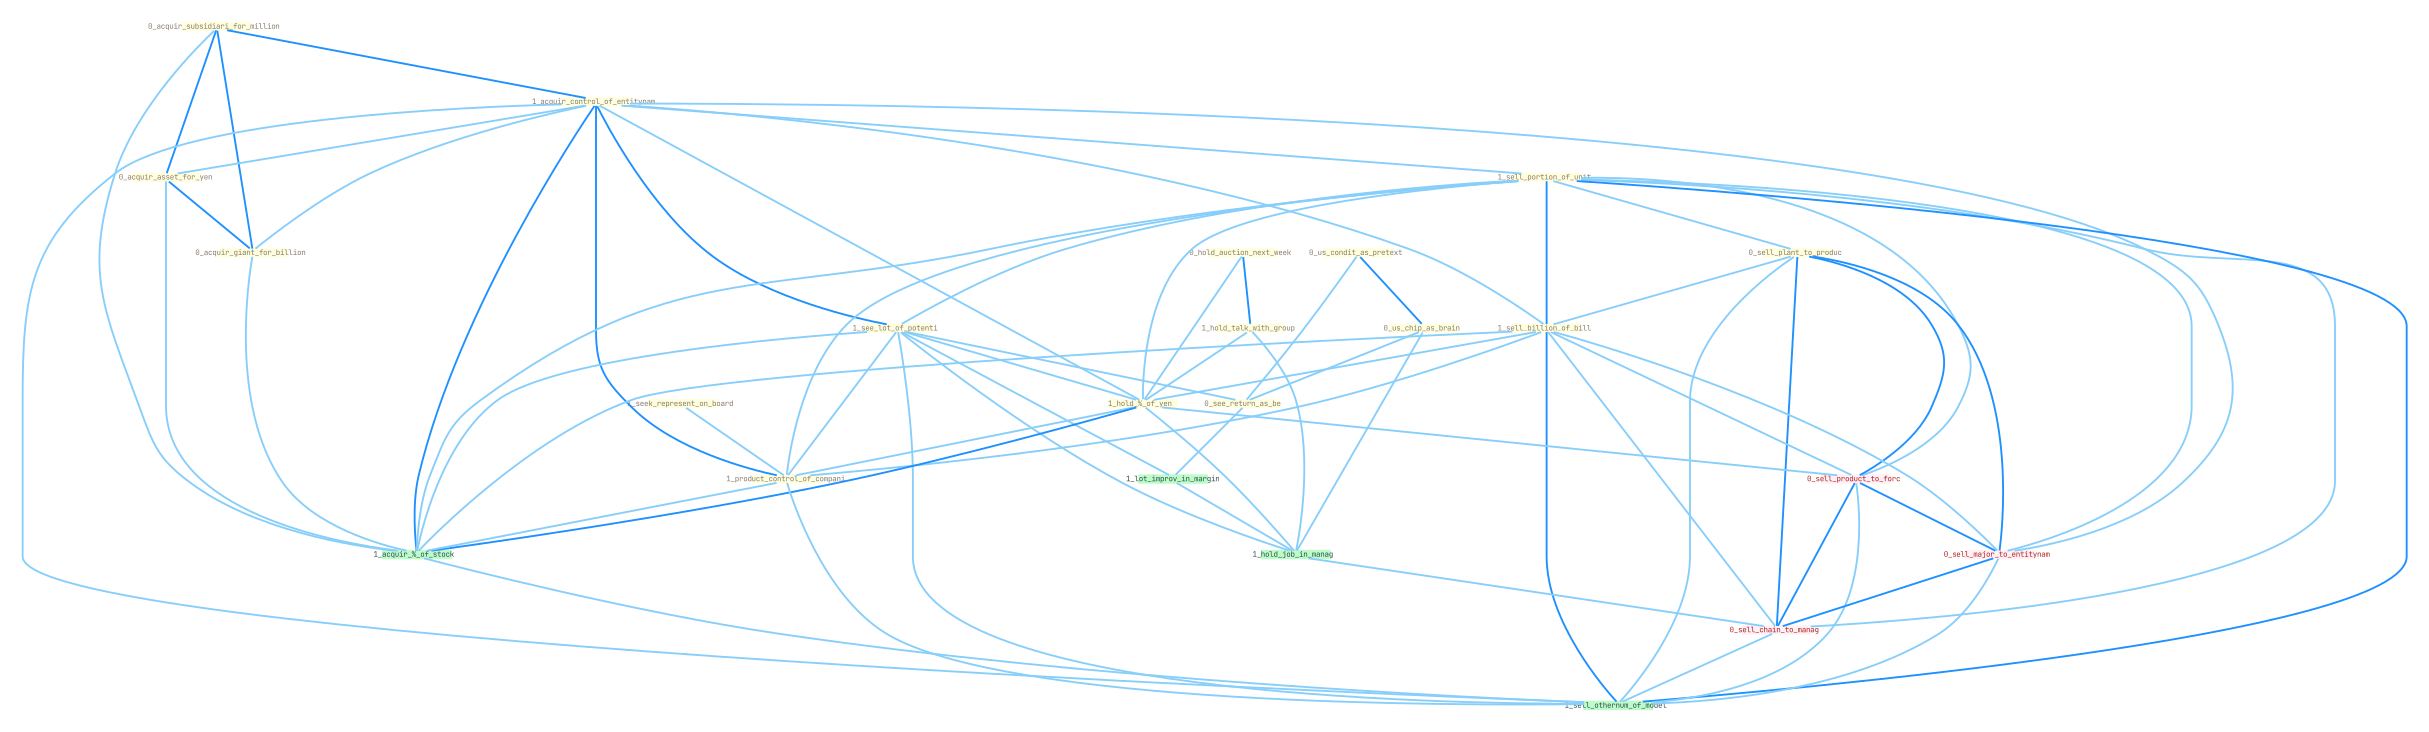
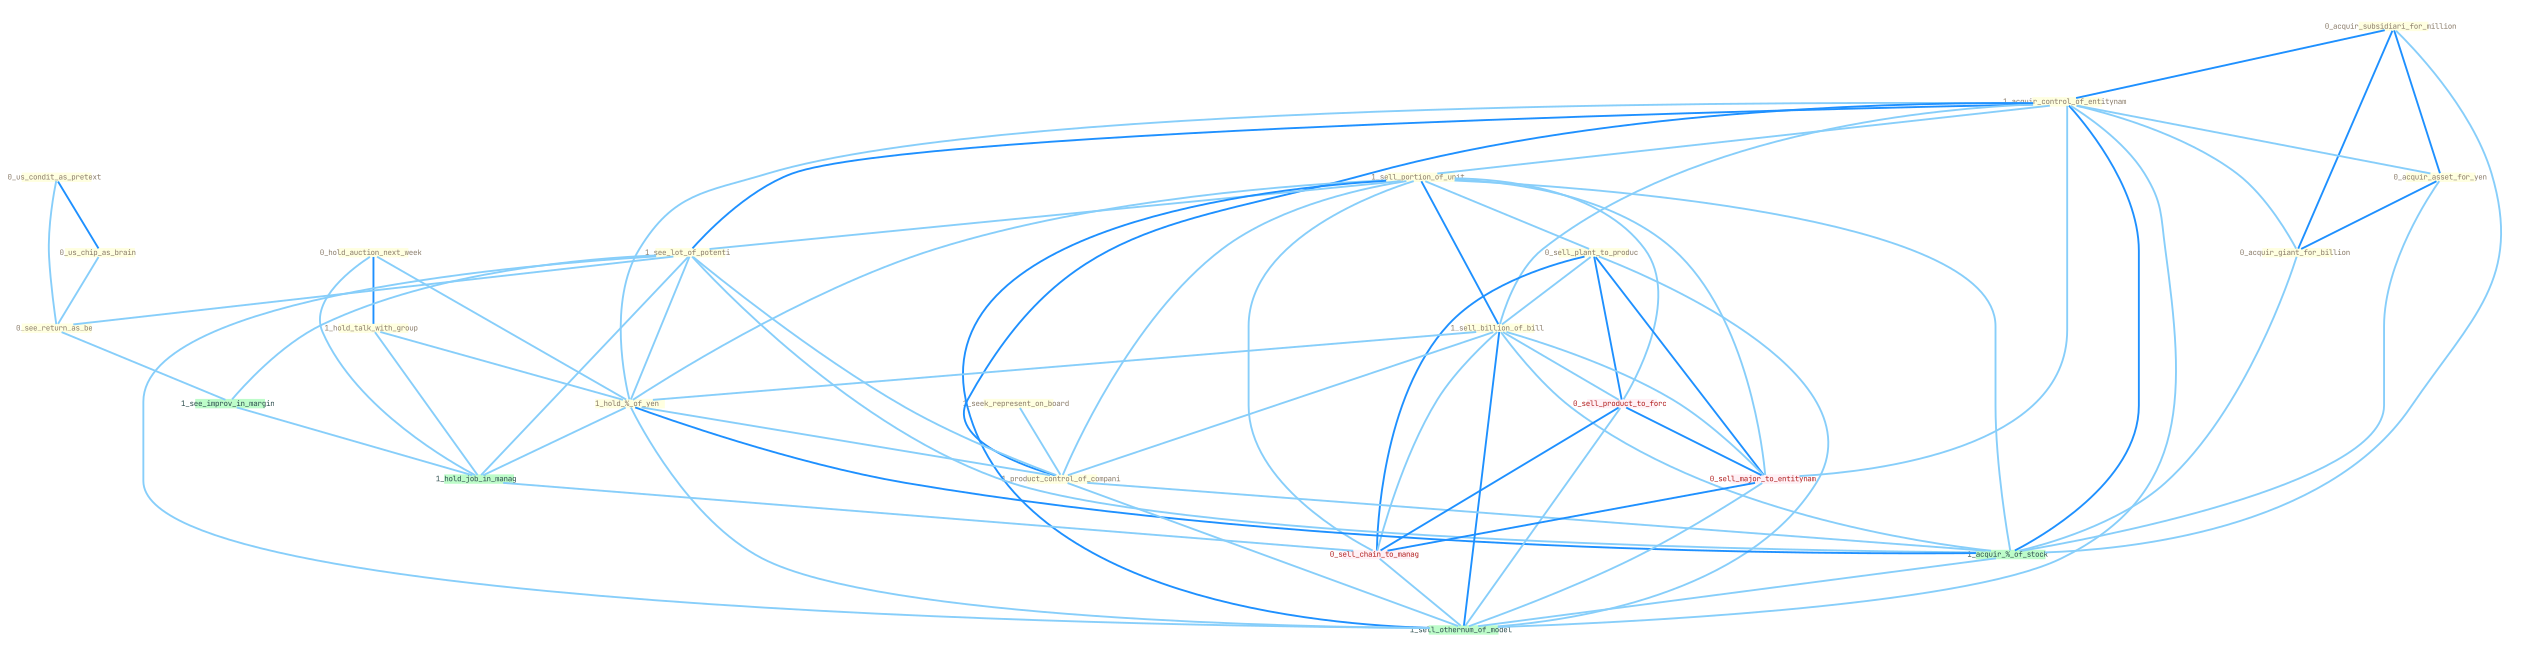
  graph {
    fontname="JetBrains Mono"
    node [color="#ffffe0" fixedsize=true fontcolor="#8b7d6b" fontname="JetBrains Mono" fontsize=4 shape=polygon style=filled]
    edge [color="#87cefa" fontname="JetBrains Mono" w=1]
    "0_hold_auction_next_week " [height=.06 width=.5]
    "0_acquir_subsidiari_for_million " [height=.06 width=.5]
    "0_us_condit_as_pretext " [height=.06 width=.5]
    "1_seek_represent_on_board " [height=.06 width=.5]
    "1_acquir_control_of_entitynam " [height=.06 width=.5]
    "1_sell_portion_of_unit " [height=.06 width=.5]
    "0_sell_plant_to_produc " [height=.06 width=.5]
    "1_see_lot_of_potenti " [height=.06 width=.5]
    "1_hold_talk_with_group " [height=.06 width=.5]
    "0_us_chip_as_brain " [height=.06 width=.5]
    "0_see_return_as_be " [height=.06 width=.5]
    n12 [height=.06 label="0_acquir_asset_for_yen" width=.5]
    "1_sell_billion_of_bill " [height=.06 width=.5]
    "0_acquir_giant_for_billion " [height=.06 width=.5]
    "1_hold_%_of_yen " [height=.06 width=.5]
    n16 [height=.06 label="1_product_control_of_compani" width=.5]
    "0_sell_product_to_forc " [color="#fff0f5" fontcolor="#b22222" height=.06 width=.5]
    "0_sell_major_to_entitynam " [color="#fff0f5" fontcolor="#b22222" height=.06 width=.5]
    "0_sell_chain_to_manag " [color="#fff0f5" fontcolor="#b22222" height=.06 width=.5]
    "1_hold_job_in_manag " [color="#BDFCC9" fontcolor="#2f4f4f" height=.06 width=.5]
    "1_acquir_%_of_stock " [color="#BDFCC9" fontcolor="#2f4f4f" height=.06 width=.5]
    "1_sell_othernum_of_model " [color="#BDFCC9" fontcolor="#2f4f4f" height=.06 width=.5]
-   "1_see_improv_in_margin " [color="#BDFCC9" fontcolor="#2f4f4f" height=.06 width=.5 label="1_lot_improv_in_margin"]
+   "1_see_improv_in_margin " [color="#BDFCC9" fontcolor="#2f4f4f" height=.06 width=.5]
    subgraph sub_1 {
      "0_hold_auction_next_week "
      "0_acquir_subsidiari_for_million "
      "0_us_condit_as_pretext "
      "1_seek_represent_on_board "
      "1_acquir_control_of_entitynam "
      "1_sell_portion_of_unit "
      "0_sell_plant_to_produc "
      "1_see_lot_of_potenti "
      "1_hold_talk_with_group "
      "0_us_chip_as_brain "
      "0_see_return_as_be "
      n12
      "1_sell_billion_of_bill "
      "0_acquir_giant_for_billion "
      "1_hold_%_of_yen "
      n16
    }
    subgraph sub_2 {
      "0_sell_product_to_forc "
      "0_sell_major_to_entitynam "
      "0_sell_chain_to_manag "
    }
    "0_hold_auction_next_week " -- "1_hold_talk_with_group " [color="#1e90ff"]
    "0_hold_auction_next_week " -- "1_hold_%_of_yen "
-   "0_us_chip_as_brain " -- "1_hold_job_in_manag "
+   "0_hold_auction_next_week " -- "1_hold_job_in_manag "
    "0_acquir_subsidiari_for_million " -- "1_acquir_control_of_entitynam " [color="#1e90ff"]
    "0_acquir_subsidiari_for_million " -- n12 [color="#1e90ff" w=2]
    "0_acquir_subsidiari_for_million " -- "0_acquir_giant_for_billion " [color="#1e90ff" w=2]
    "0_acquir_subsidiari_for_million " -- "1_acquir_%_of_stock "
    "0_us_condit_as_pretext " -- "0_us_chip_as_brain " [color="#1e90ff" w=2]
    "0_us_condit_as_pretext " -- "0_see_return_as_be "
    "1_seek_represent_on_board " -- n16
    "1_acquir_control_of_entitynam " -- "1_sell_portion_of_unit "
    "1_acquir_control_of_entitynam " -- "1_see_lot_of_potenti " [color="#1e90ff"]
    "1_acquir_control_of_entitynam " -- n12
    "1_acquir_control_of_entitynam " -- "1_sell_billion_of_bill "
    "1_acquir_control_of_entitynam " -- "0_acquir_giant_for_billion "
    "1_acquir_control_of_entitynam " -- "1_hold_%_of_yen "
    "1_acquir_control_of_entitynam " -- n16 [color="#1e90ff" w=2]
    "1_acquir_control_of_entitynam " -- "0_sell_major_to_entitynam "
    "1_acquir_control_of_entitynam " -- "1_acquir_%_of_stock " [color="#1e90ff" w=2]
    "1_acquir_control_of_entitynam " -- "1_sell_othernum_of_model "
    "1_sell_portion_of_unit " -- "0_sell_plant_to_produc "
    "1_sell_portion_of_unit " -- "1_see_lot_of_potenti "
    "1_sell_portion_of_unit " -- "1_sell_billion_of_bill " [color="#1e90ff" w=2]
    "1_sell_portion_of_unit " -- "1_hold_%_of_yen "
    "1_sell_portion_of_unit " -- n16
    "1_sell_portion_of_unit " -- "0_sell_product_to_forc "
    "1_sell_portion_of_unit " -- "0_sell_major_to_entitynam "
    "1_sell_portion_of_unit " -- "0_sell_chain_to_manag "
    "1_sell_portion_of_unit " -- "1_acquir_%_of_stock "
    "1_sell_portion_of_unit " -- "1_sell_othernum_of_model " [color="#1e90ff" w=2]
    "0_sell_plant_to_produc " -- "1_sell_billion_of_bill "
    "0_sell_plant_to_produc " -- "0_sell_product_to_forc " [color="#1e90ff" w=2]
    "0_sell_plant_to_produc " -- "0_sell_major_to_entitynam " [color="#1e90ff" w=2]
    "0_sell_plant_to_produc " -- "0_sell_chain_to_manag " [color="#1e90ff" w=2]
    "0_sell_plant_to_produc " -- "1_sell_othernum_of_model "
    "1_see_lot_of_potenti " -- "0_see_return_as_be "
    "1_see_lot_of_potenti " -- "1_hold_%_of_yen "
    "1_see_lot_of_potenti " -- n16
    "1_see_lot_of_potenti " -- "1_hold_job_in_manag "
    "1_see_lot_of_potenti " -- "1_acquir_%_of_stock "
    "1_see_lot_of_potenti " -- "1_sell_othernum_of_model "
    "1_see_lot_of_potenti " -- "1_see_improv_in_margin "
    "1_hold_talk_with_group " -- "1_hold_%_of_yen "
    "1_hold_talk_with_group " -- "1_hold_job_in_manag "
    "0_us_chip_as_brain " -- "0_see_return_as_be "
    "0_see_return_as_be " -- "1_see_improv_in_margin "
    n12 -- "0_acquir_giant_for_billion " [color="#1e90ff" w=2]
    n12 -- "1_acquir_%_of_stock "
    "1_sell_billion_of_bill " -- "1_hold_%_of_yen "
    "1_sell_billion_of_bill " -- n16
    "1_sell_billion_of_bill " -- "0_sell_product_to_forc "
    "1_sell_billion_of_bill " -- "0_sell_major_to_entitynam "
    "1_sell_billion_of_bill " -- "0_sell_chain_to_manag "
    "1_sell_billion_of_bill " -- "1_acquir_%_of_stock "
    "1_sell_billion_of_bill " -- "1_sell_othernum_of_model " [color="#1e90ff" w=2]
    "0_acquir_giant_for_billion " -- "1_acquir_%_of_stock "
    "1_hold_%_of_yen " -- n16
    "1_hold_%_of_yen " -- "1_hold_job_in_manag "
    "1_hold_%_of_yen " -- "1_acquir_%_of_stock " [color="#1e90ff" w=2]
-   "1_hold_%_of_yen " -- "0_sell_product_to_forc "
+   "1_hold_%_of_yen " -- "1_sell_othernum_of_model "
    n16 -- "1_acquir_%_of_stock "
    n16 -- "1_sell_othernum_of_model "
    "0_sell_product_to_forc " -- "0_sell_major_to_entitynam " [color="#1e90ff" w=2]
    "0_sell_product_to_forc " -- "0_sell_chain_to_manag " [color="#1e90ff" w=2]
    "0_sell_product_to_forc " -- "1_sell_othernum_of_model "
    "0_sell_major_to_entitynam " -- "0_sell_chain_to_manag " [color="#1e90ff" w=2]
    "0_sell_major_to_entitynam " -- "1_sell_othernum_of_model "
    "0_sell_chain_to_manag " -- "1_sell_othernum_of_model "
    "1_hold_job_in_manag " -- "0_sell_chain_to_manag "
    "1_acquir_%_of_stock " -- "1_sell_othernum_of_model "
    "1_see_improv_in_margin " -- "1_hold_job_in_manag "
  }
